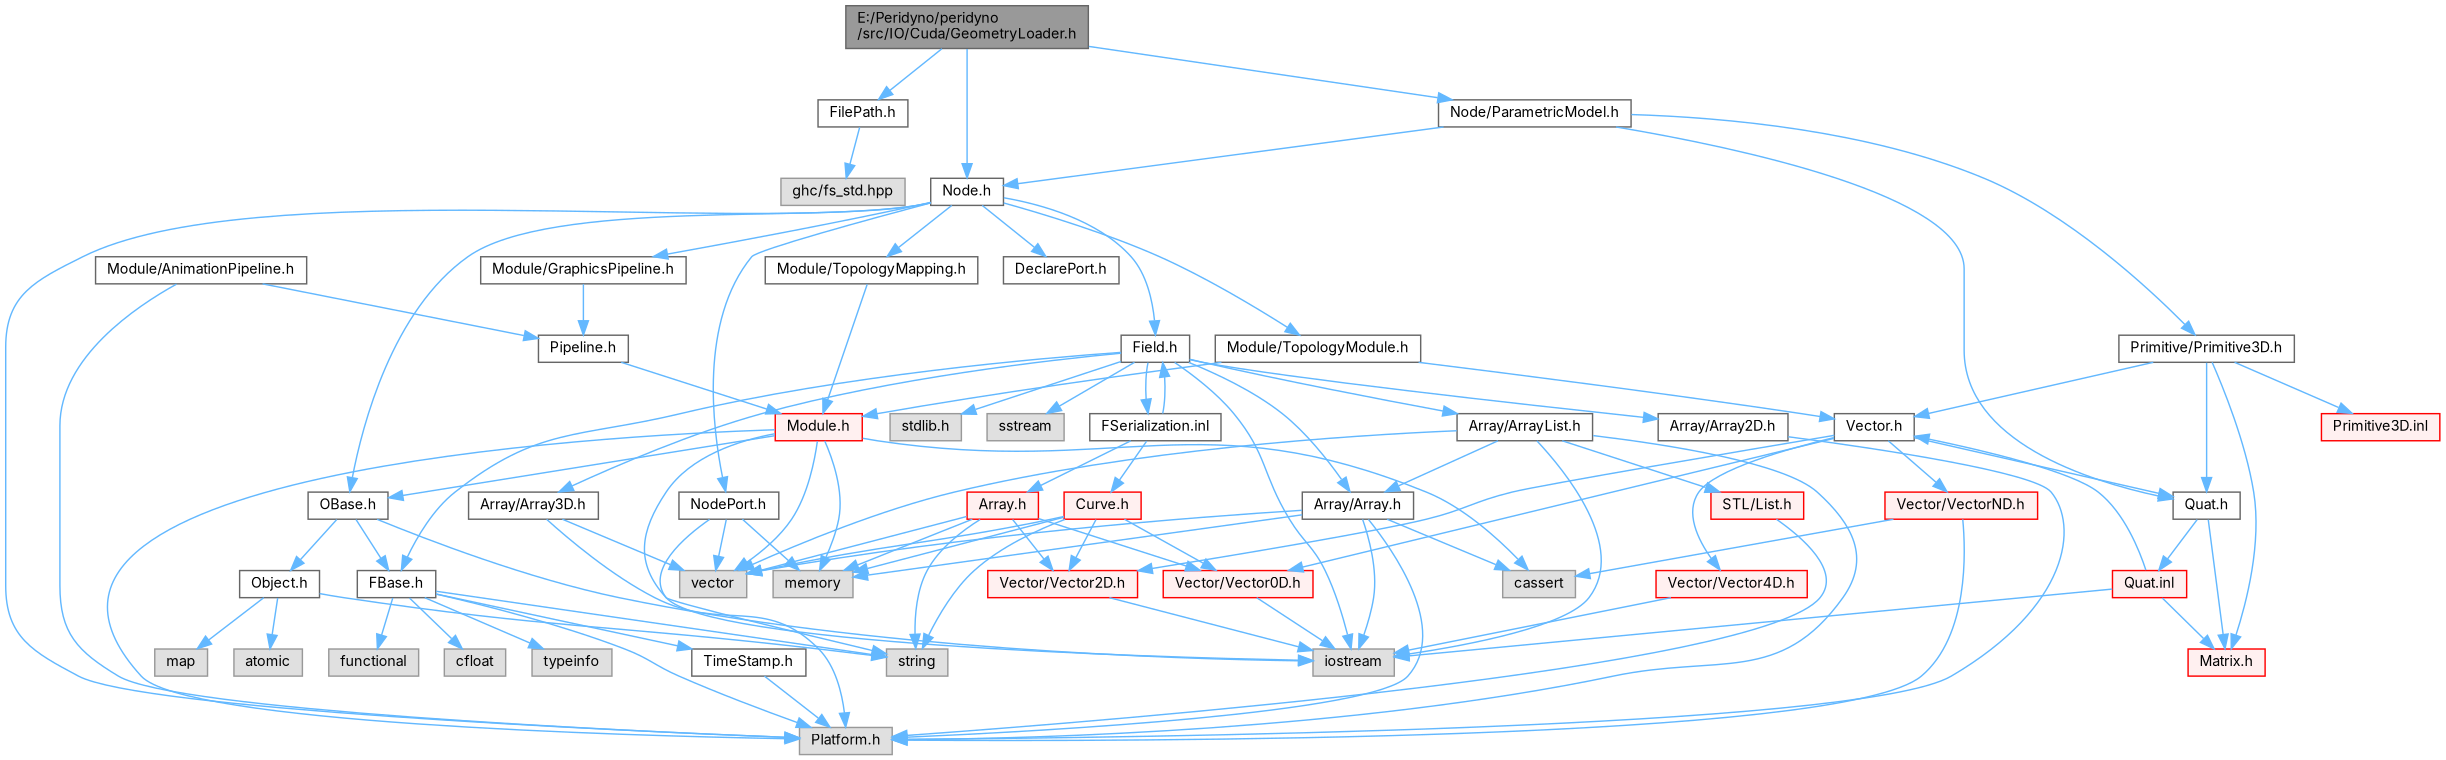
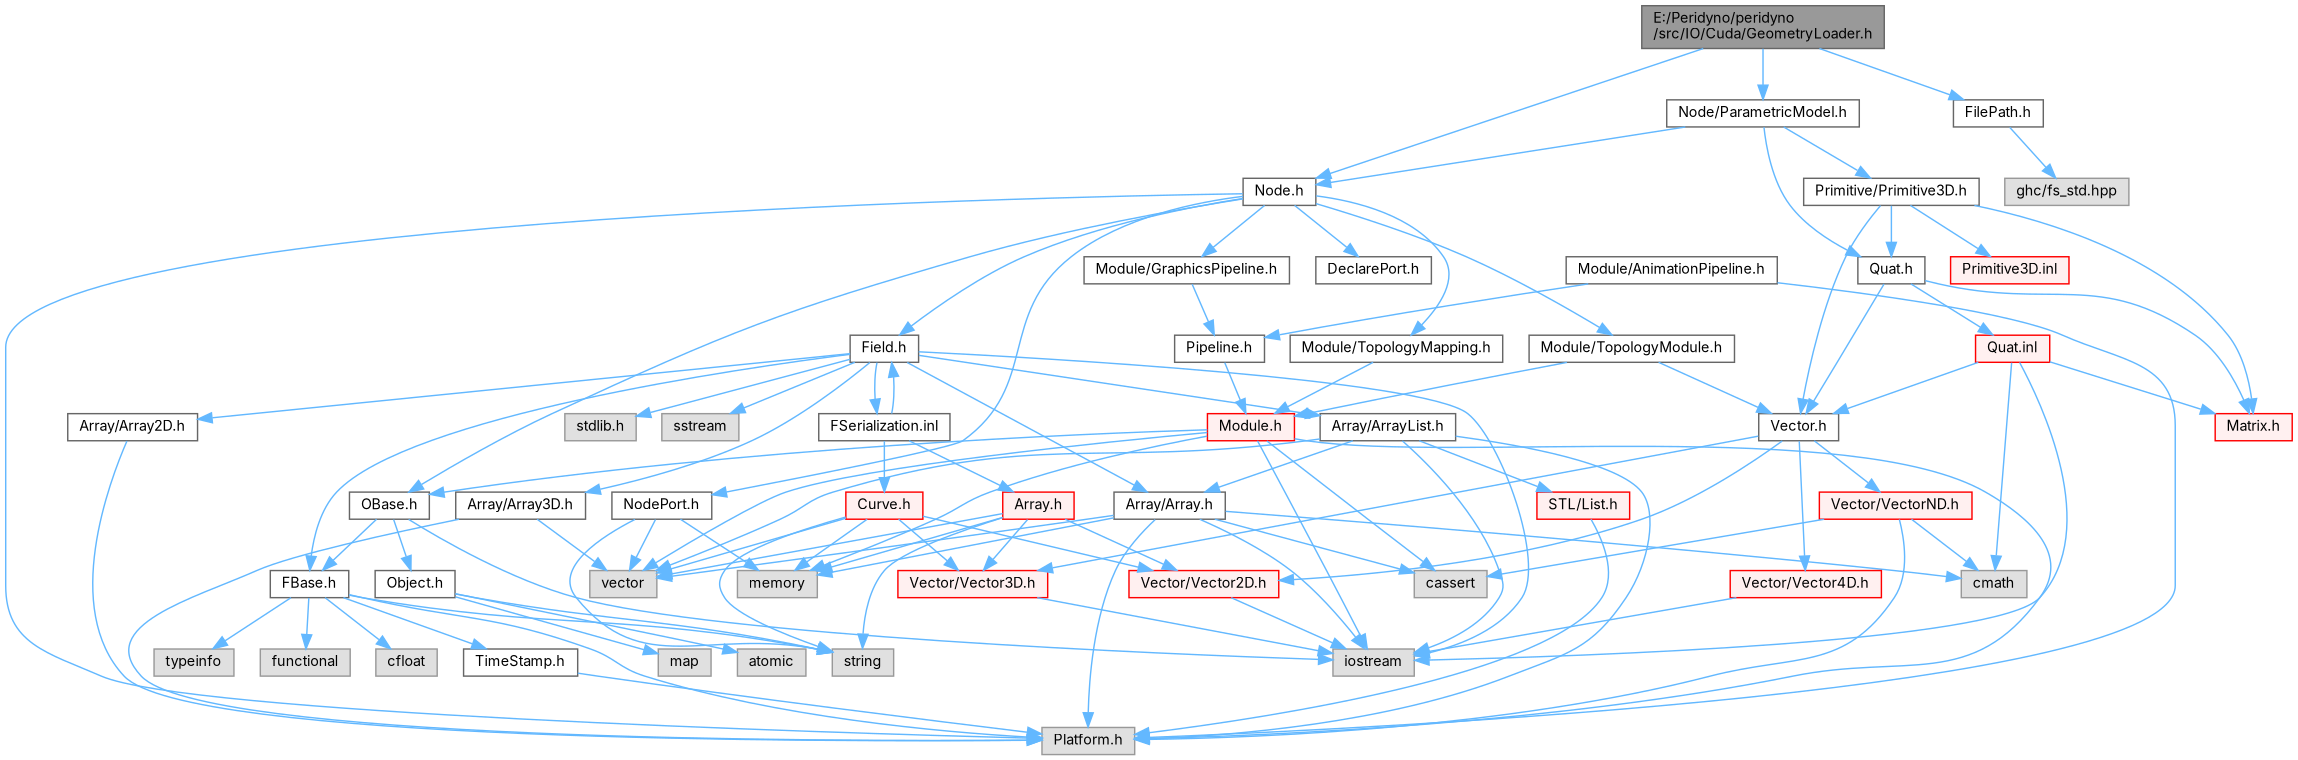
  digraph {
    fontname=Inter
    node [color=grey40 fillcolor=white fontname=Inter fontsize=10 shape=box style=filled]
    edge [color=steelblue1 fontname=Inter fontsize=10 labelfontname=Helvetica labelfontsize=10 style=solid]
    n1 [color=gray40 fillcolor=grey60 fontcolor=black height=0.2 label="E:/Peridyno/peridyno\l/src/IO/Cuda/GeometryLoader.h" width=0.4]
    n2 [height=0.2 label="Node.h" width=0.4]
    n3 [height=0.2 label="FilePath.h" width=0.4]
    n4 [height=0.2 label="Node/ParametricModel.h" width=0.4]
    n5 [height=0.2 label="OBase.h" width=0.4]
    n6 [color=grey60 fillcolor="#E0E0E0" height=0.2 label="Platform.h" width=0.4]
    n7 [height=0.2 label="Field.h" width=0.4]
    n8 [height=0.2 label="DeclarePort.h" width=0.4]
    n9 [height=0.2 label="NodePort.h" width=0.4]
    n10 [height=0.2 label="Module/TopologyModule.h" width=0.4]
    n11 [height=0.2 label="Module/TopologyMapping.h" width=0.4]
    n12 [height=0.2 label="Module/GraphicsPipeline.h" width=0.4]
    n13 [color=grey60 fillcolor="#E0E0E0" height=0.2 label="ghc/fs_std.hpp" width=0.4]
    n14 [height=0.2 label="Quat.h" width=0.4]
    n15 [height=0.2 label="Primitive/Primitive3D.h" width=0.4]
    n16 [color=grey60 fillcolor="#E0E0E0" height=0.2 label=iostream width=0.4]
    n17 [height=0.2 label="FBase.h" width=0.4]
    n18 [height=0.2 label="Object.h" width=0.4]
    n19 [color=grey60 fillcolor="#E0E0E0" height=0.2 label="stdlib.h" width=0.4]
    n20 [color=grey60 fillcolor="#E0E0E0" height=0.2 label=sstream width=0.4]
    n21 [height=0.2 label="Array/Array.h" width=0.4]
    n22 [height=0.2 label="Array/Array2D.h" width=0.4]
    n23 [height=0.2 label="Array/Array3D.h" width=0.4]
    n24 [height=0.2 label="Array/ArrayList.h" width=0.4]
    n25 [height=0.2 label="FSerialization.inl" width=0.4]
    n26 [color=grey60 fillcolor="#E0E0E0" height=0.2 label=string width=0.4]
    n27 [color=grey60 fillcolor="#E0E0E0" height=0.2 label=vector width=0.4]
    n28 [color=grey60 fillcolor="#E0E0E0" height=0.2 label=memory width=0.4]
    n29 [height=0.2 label="Vector.h" width=0.4]
    n30 [color=red fillcolor="#FFF0F0" height=0.2 label="Module.h" width=0.4]
    n31 [height=0.2 label="Module/AnimationPipeline.h" width=0.4]
    n32 [height=0.2 label="Pipeline.h" width=0.4]
    n33 [height=0.2 label="TimeStamp.h" width=0.4]
    n34 [color=grey60 fillcolor="#E0E0E0" height=0.2 label=typeinfo width=0.4]
    n35 [color=grey60 fillcolor="#E0E0E0" height=0.2 label=functional width=0.4]
    n36 [color=grey60 fillcolor="#E0E0E0" height=0.2 label=cfloat width=0.4]
    n37 [color=grey60 fillcolor="#E0E0E0" height=0.2 label=atomic width=0.4]
    n38 [color=grey60 fillcolor="#E0E0E0" height=0.2 label=map width=0.4]
    n39 [color=grey60 fillcolor="#E0E0E0" height=0.2 label=cassert width=0.4]
+   n40 [color=grey60 fillcolor="#E0E0E0" height=0.2 label=cmath width=0.4]
    n41 [color=red fillcolor="#FFF0F0" height=0.2 label="STL/List.h" width=0.4]
    n42 [color=red fillcolor="#FFF0F0" height=0.2 label="Array.h" width=0.4]
    n43 [color=red fillcolor="#FFF0F0" height=0.2 label="Curve.h" width=0.4]
    n44 [color=red fillcolor="#FFF0F0" height=0.2 label="Vector/Vector2D.h" width=0.4]
-   n45 [color=red fillcolor="#FFF0F0" height=0.2 label="Vector/Vector0D.h" width=0.4]
+   n45 [color=red fillcolor="#FFF0F0" height=0.2 label="Vector/Vector3D.h" width=0.4]
    n46 [color=red fillcolor="#FFF0F0" height=0.2 label="Vector/Vector4D.h" width=0.4]
    n47 [color=red fillcolor="#FFF0F0" height=0.2 label="Vector/VectorND.h" width=0.4]
    n48 [color=red fillcolor="#FFF0F0" height=0.2 label="Matrix.h" width=0.4]
    n49 [color=red fillcolor="#FFF0F0" height=0.2 label="Quat.inl" width=0.4]
    n50 [color=red fillcolor="#FFF0F0" height=0.2 label="Primitive3D.inl" width=0.4]
    n1 -> n2
    n1 -> n3
    n1 -> n4
    n2 -> n5
    n2 -> n6
    n2 -> n7
    n2 -> n8
    n2 -> n9
    n2 -> n10
    n2 -> n11
    n2 -> n12
    n3 -> n13
    n4 -> n2
    n4 -> n14
    n4 -> n15
    n5 -> n16
    n5 -> n17
    n5 -> n18
    n7 -> n16
    n7 -> n17
    n7 -> n19
    n7 -> n20
    n7 -> n21
    n7 -> n22
    n7 -> n23
    n7 -> n24
    n7 -> n25
    n9 -> n26
    n9 -> n27
    n9 -> n28
    n10 -> n29
    n10 -> n30
    n11 -> n30
    n12 -> n32
-   n29 -> n14
+   n14 -> n29
    n14 -> n48
    n14 -> n49
    n15 -> n14
    n15 -> n29
    n15 -> n48
    n15 -> n50
    n17 -> n6
    n17 -> n26
    n17 -> n33
    n17 -> n34
    n17 -> n35
    n17 -> n36
    n18 -> n26
    n18 -> n37
    n18 -> n38
    n21 -> n6
    n21 -> n16
    n21 -> n27
    n21 -> n28
    n21 -> n39
+   n21 -> n40
    n22 -> n6
    n23 -> n6
    n23 -> n27
    n24 -> n6
    n24 -> n16
    n24 -> n21
    n24 -> n27
    n24 -> n41
    n25 -> n7
    n25 -> n42
    n25 -> n43
    n29 -> n44
    n29 -> n45
    n29 -> n46
    n29 -> n47
    n30 -> n5
    n30 -> n6
    n30 -> n16
    n30 -> n27
    n30 -> n28
    n30 -> n39
    n31 -> n6
    n31 -> n32
    n32 -> n30
    n33 -> n6
    n41 -> n6
    n42 -> n26
    n42 -> n27
    n42 -> n28
    n42 -> n44
    n42 -> n45
    n43 -> n26
    n43 -> n27
    n43 -> n28
    n43 -> n44
    n43 -> n45
    n44 -> n16
    n45 -> n16
    n46 -> n16
    n47 -> n6
    n47 -> n39
+   n47 -> n40
    n49 -> n16
    n49 -> n29
+   n49 -> n40
    n49 -> n48
  }
